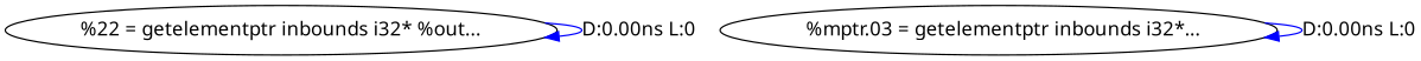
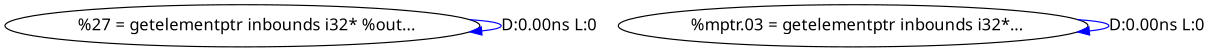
  digraph {
    fontname="Noto Sans"
    node [fontname="Noto Sans"]
    edge [color=blue fontname="Noto Sans"]
-   n1 [label="%22 = getelementptr inbounds i32* %out..."]
+   n1 [label="  %27 = getelementptr inbounds i32* %out..."]
    n2 [label="  %mptr.03 = getelementptr inbounds i32*..."]
    n1 -> n1 [label="D:0.00ns L:0"]
    n2 -> n2 [label="D:0.00ns L:0"]
  }
